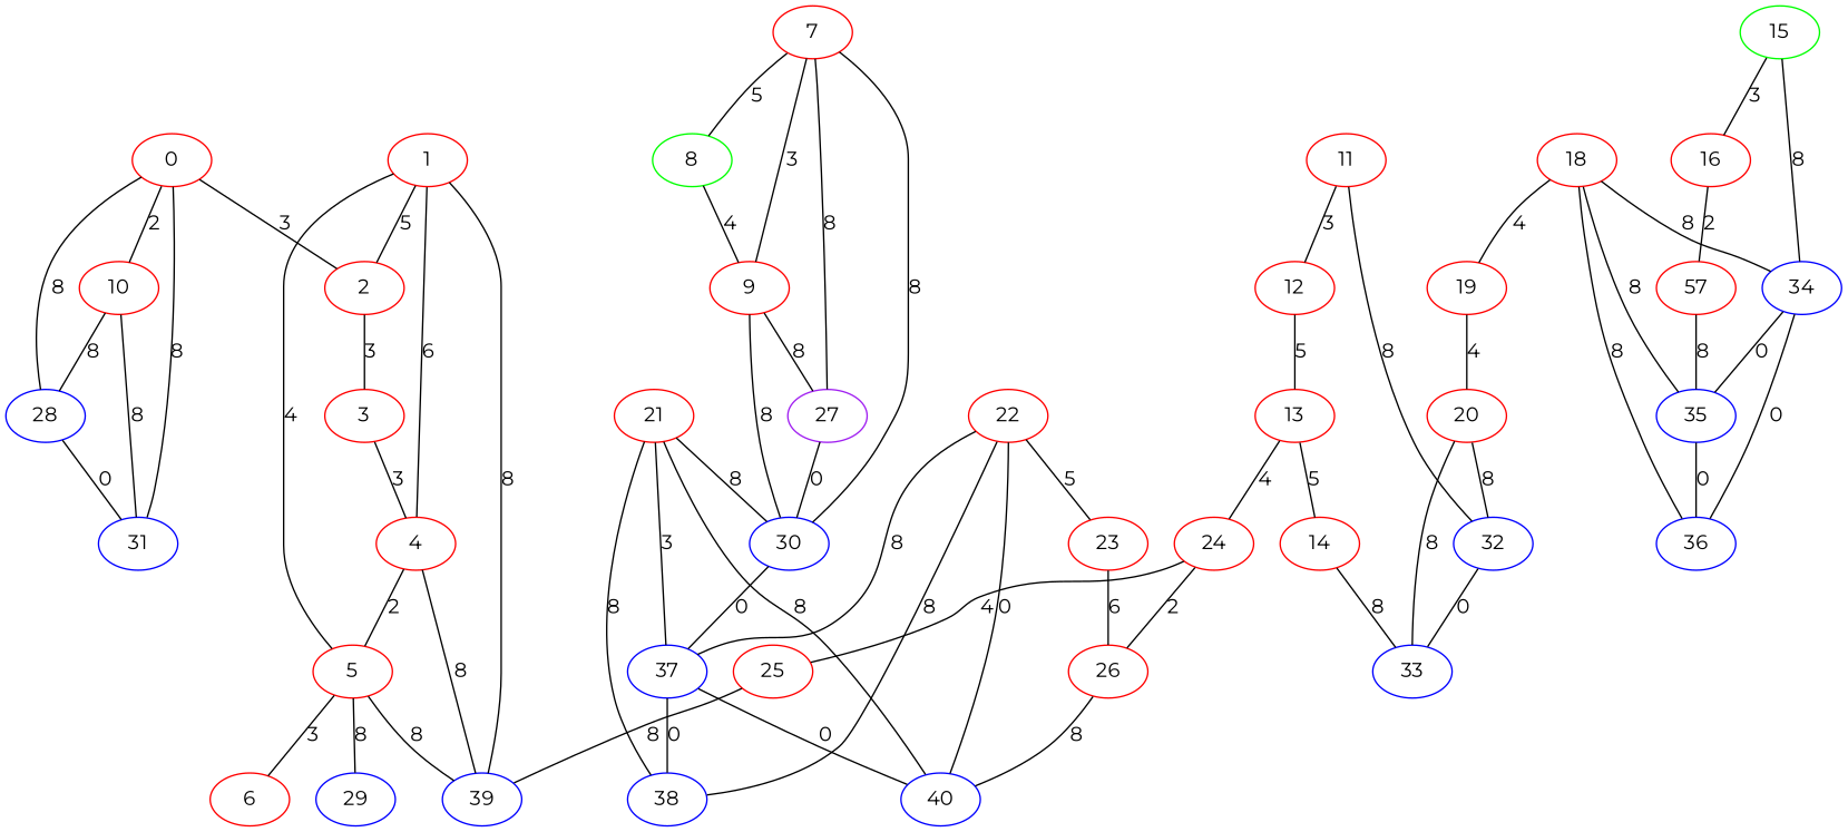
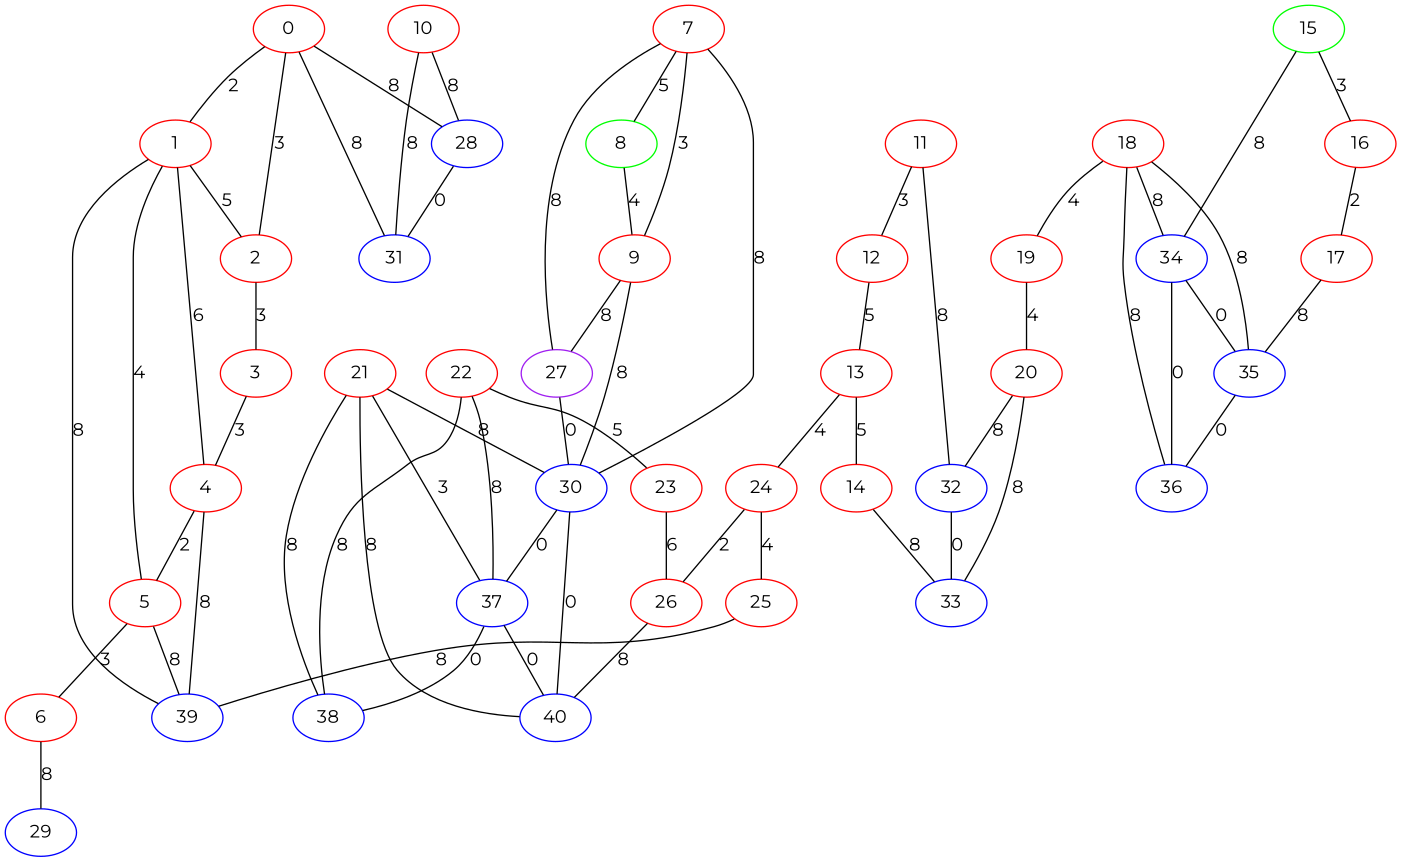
  graph {
    fontname=Montserrat
    node [color=red fontname=Montserrat weight=1]
    edge [fontname=Montserrat]
    0
    1
    2
    28 [color=blue weight=3]
    31 [color=blue weight=3]
    4
    5
    39 [color=blue weight=3]
    3
    6
    29 [color=blue weight=3]
    8 [color=green weight=2]
    7
    9
    27 [color=purple weight=4]
    30 [color=blue weight=3]
    37 [color=blue weight=3]
    40 [color=blue weight=3]
    10
    11
    12
    32 [color=blue weight=3]
    13
    33 [color=blue weight=3]
    14
    24
    15 [color=green weight=2]
    16
    34 [color=blue weight=3]
-   17 [label=57]
+   17
    35 [color=blue weight=3]
    36 [color=blue weight=3]
    18
    19
    20
    21
    38 [color=blue weight=3]
    22
    23
    26
    25
-   0 -- 10 [label=2]
+   0 -- 1 [label=2]
    0 -- 2 [label=3]
    0 -- 28 [label=8]
    0 -- 31 [label=8]
    1 -- 2 [label=5]
    1 -- 4 [label=6]
    1 -- 5 [label=4]
    1 -- 39 [label=8]
    2 -- 3 [label=3]
    28 -- 31 [label=0]
    4 -- 5 [label=2]
    4 -- 39 [label=8]
    5 -- 39 [label=8]
    5 -- 6 [label=3]
    3 -- 4 [label=3]
-   5 -- 29 [label=8]
+   6 -- 29 [label=8]
    8 -- 9 [label=4]
    7 -- 8 [label=5]
    7 -- 9 [label=3]
    7 -- 27 [label=8]
    7 -- 30 [label=8]
    9 -- 27 [label=8]
    9 -- 30 [label=8]
    27 -- 30 [label=0]
    30 -- 37 [label=0]
-   22 -- 40 [label=0]
+   30 -- 40 [label=0]
    37 -- 40 [label=0]
    37 -- 38 [label=0]
    10 -- 28 [label=8]
    10 -- 31 [label=8]
    11 -- 12 [label=3]
    11 -- 32 [label=8]
    12 -- 13 [label=5]
    32 -- 33 [label=0]
    13 -- 14 [label=5]
    13 -- 24 [label=4]
    14 -- 33 [label=8]
    24 -- 26 [label=2]
    24 -- 25 [label=4]
    15 -- 16 [label=3]
    15 -- 34 [label=8]
    16 -- 17 [label=2]
    34 -- 35 [label=0]
    34 -- 36 [label=0]
    17 -- 35 [label=8]
    35 -- 36 [label=0]
    18 -- 34 [label=8]
    18 -- 35 [label=8]
    18 -- 36 [label=8]
    18 -- 19 [label=4]
    19 -- 20 [label=4]
    20 -- 32 [label=8]
    20 -- 33 [label=8]
    21 -- 30 [label=8]
    21 -- 37 [label=3]
    21 -- 40 [label=8]
    21 -- 38 [label=8]
    22 -- 37 [label=8]
    22 -- 38 [label=8]
    22 -- 23 [label=5]
    23 -- 26 [label=6]
    26 -- 40 [label=8]
    25 -- 39 [label=8]
  }
